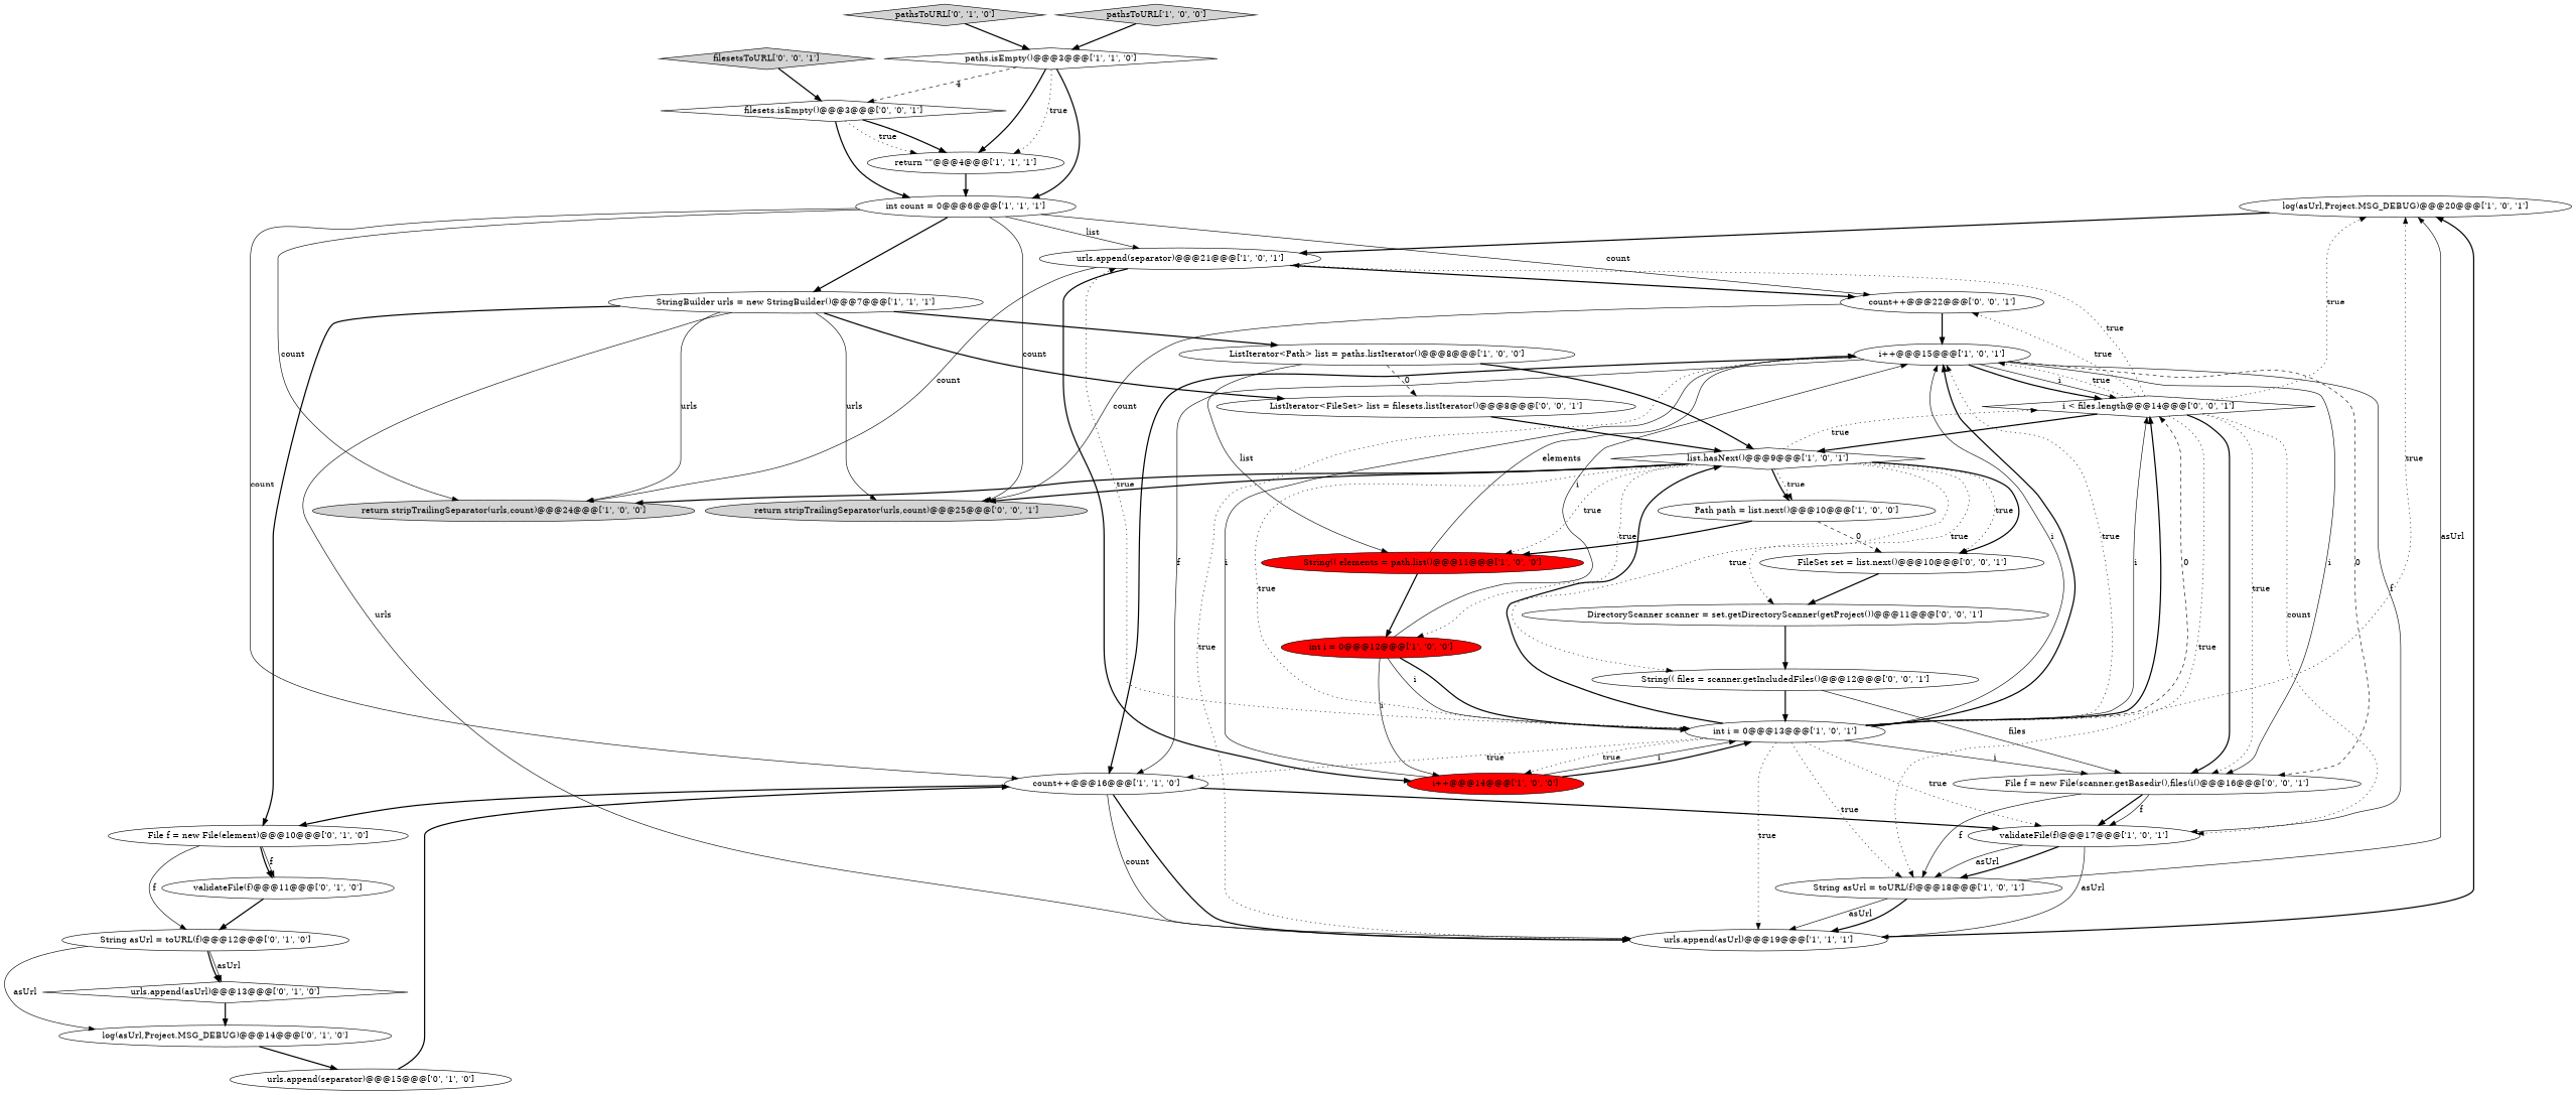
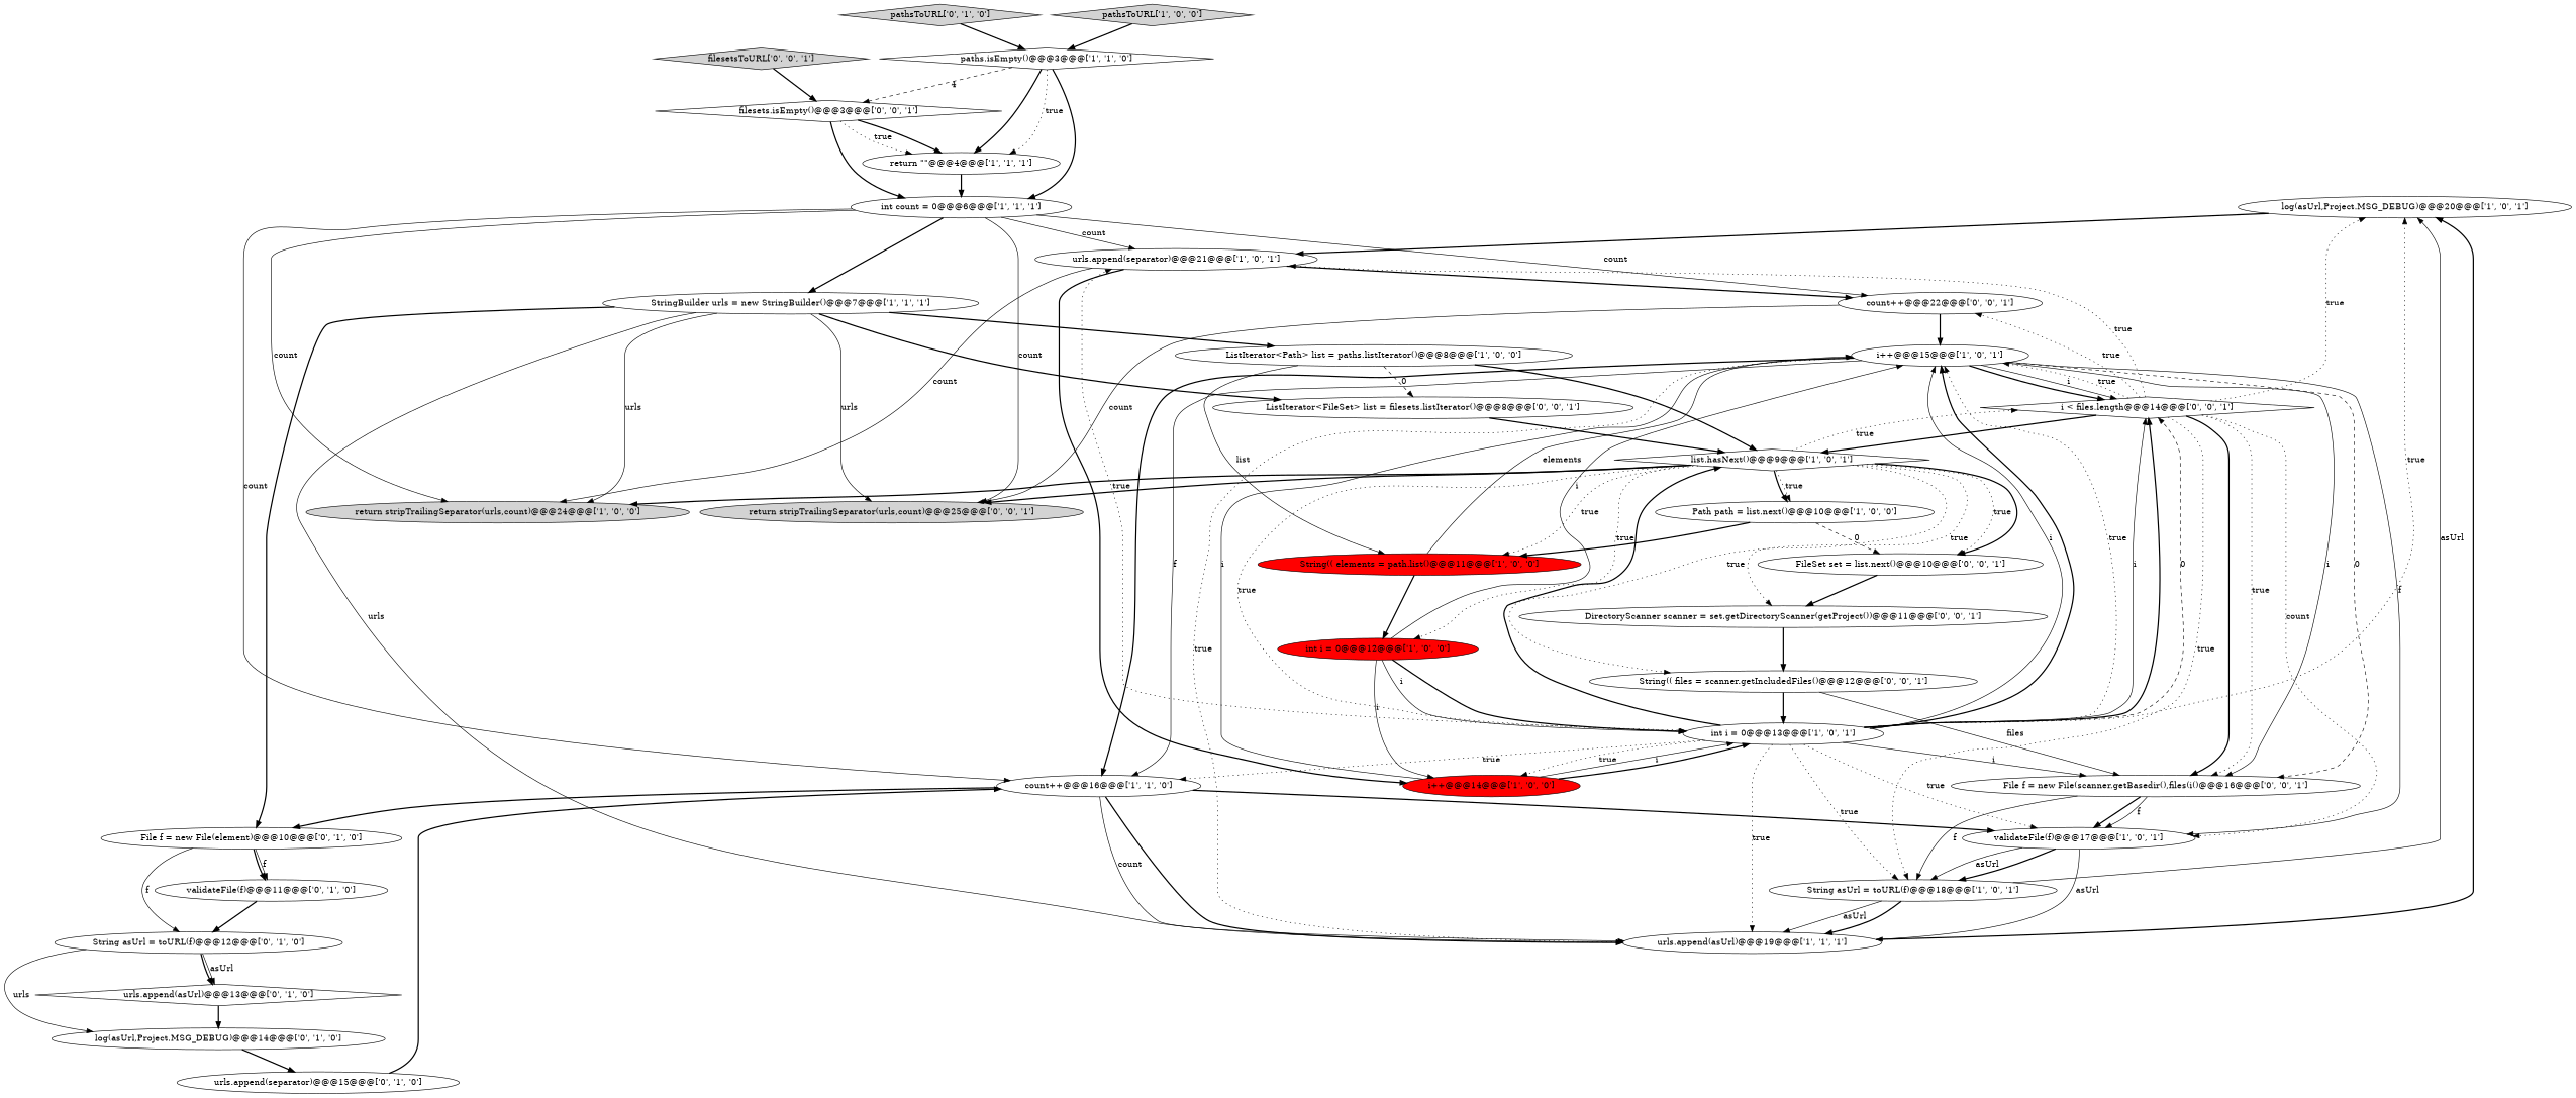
  digraph {
    node [fillcolor=white shape=ellipse style=filled]
    edge [style=bold]
    n1 [label="log(asUrl,Project.MSG_DEBUG)@@@20@@@['1', '0', '1']"]
    n2 [label="urls.append(separator)@@@21@@@['1', '0', '1']"]
    n3 [fillcolor=lightgray label="return stripTrailingSeparator(urls,count)@@@24@@@['1', '0', '0']"]
    n4 [label="count++@@@22@@@['0', '0', '1']"]
    n5 [fillcolor=red label="i++@@@14@@@['1', '0', '0']"]
    n6 [label="File f = new File(scanner.getBasedir(),files(i()@@@16@@@['0', '0', '1']"]
    n7 [label="String asUrl = toURL(f)@@@18@@@['1', '0', '1']"]
    n8 [label="validateFile(f)@@@17@@@['1', '0', '1']"]
    n9 [label="urls.append(asUrl)@@@19@@@['1', '1', '1']"]
    n10 [label="FileSet set = list.next()@@@10@@@['0', '0', '1']"]
    n11 [label="DirectoryScanner scanner = set.getDirectoryScanner(getProject())@@@11@@@['0', '0', '1']"]
    n12 [label="String(( files = scanner.getIncludedFiles()@@@12@@@['0', '0', '1']"]
    n13 [label="StringBuilder urls = new StringBuilder()@@@7@@@['1', '1', '1']"]
    n14 [label="ListIterator<FileSet> list = filesets.listIterator()@@@8@@@['0', '0', '1']"]
    n15 [label="ListIterator<Path> list = paths.listIterator()@@@8@@@['1', '0', '0']"]
    n16 [fillcolor=lightgray label="return stripTrailingSeparator(urls,count)@@@25@@@['0', '0', '1']"]
    n17 [label="File f = new File(element)@@@10@@@['0', '1', '0']"]
    n18 [label="list.hasNext()@@@9@@@['1', '0', '1']" shape=diamond]
    n19 [fillcolor=red label="String(( elements = path.list()@@@11@@@['1', '0', '0']"]
    n20 [label="String asUrl = toURL(f)@@@12@@@['0', '1', '0']"]
    n21 [label="validateFile(f)@@@11@@@['0', '1', '0']"]
    n22 [label="int count = 0@@@6@@@['1', '1', '1']"]
    n23 [label="count++@@@16@@@['1', '1', '0']"]
    n24 [label="i++@@@15@@@['1', '0', '1']"]
    n25 [label="int i = 0@@@13@@@['1', '0', '1']"]
    n26 [label="Path path = list.next()@@@10@@@['1', '0', '0']"]
    n27 [fillcolor=red label="int i = 0@@@12@@@['1', '0', '0']"]
    n28 [label="i < files.length@@@14@@@['0', '0', '1']" shape=diamond]
    n29 [label="log(asUrl,Project.MSG_DEBUG)@@@14@@@['0', '1', '0']"]
    n30 [label="urls.append(asUrl)@@@13@@@['0', '1', '0']" shape=diamond]
    n31 [label="urls.append(separator)@@@15@@@['0', '1', '0']"]
    n32 [label="filesets.isEmpty()@@@3@@@['0', '0', '1']" shape=diamond]
    n33 [label="return \"\"@@@4@@@['1', '1', '1']"]
    n34 [fillcolor=lightgray label="pathsToURL['0', '1', '0']" shape=diamond]
    n35 [label="paths.isEmpty()@@@3@@@['1', '1', '0']" shape=diamond]
    n36 [fillcolor=lightgray label="pathsToURL['1', '0', '0']" shape=diamond]
    n37 [fillcolor=lightgray label="filesetsToURL['0', '0', '1']" shape=diamond]
    n1 -> n2
    n2 -> n3 [label=count style=solid]
    n2 -> n4
    n2 -> n5
    n4 -> n16 [label=count style=solid]
    n4 -> n24
    n5 -> n24 [label=i style=solid]
    n5 -> n25 [label=i style=solid]
    n5 -> n25
    n6 -> n7 [label=f style=solid]
    n6 -> n8
    n6 -> n8 [label=f style=solid]
    n7 -> n1 [label=asUrl style=solid]
    n7 -> n9 [label=asUrl style=solid]
    n7 -> n9
    n8 -> n7
    n8 -> n7 [label=asUrl style=solid]
    n8 -> n9 [label=asUrl style=solid]
    n9 -> n1
    n10 -> n11
    n11 -> n12
    n12 -> n6 [label=files style=solid]
    n12 -> n25
    n13 -> n3 [label=urls style=solid]
    n13 -> n9 [label=urls style=solid]
    n13 -> n14
    n13 -> n15
    n13 -> n16 [label=urls style=solid]
    n13 -> n17
    n14 -> n18
    n15 -> n14 [label=0 style=dashed]
    n15 -> n18
    n15 -> n19 [label=list style=solid]
    n17 -> n20 [label=f style=solid]
    n17 -> n21
    n17 -> n21 [label=f style=solid]
    n18 -> n3
    n18 -> n10 [label=true style=dotted]
    n18 -> n10
    n18 -> n11 [label=true style=dotted]
    n18 -> n12 [label=true style=dotted]
    n18 -> n16
    n18 -> n19 [label=true style=dotted]
    n18 -> n25 [label=true style=dotted]
    n18 -> n26
    n18 -> n26 [label=true style=dotted]
    n18 -> n27 [label=true style=dotted]
    n18 -> n28 [label=true style=dotted]
    n19 -> n24 [label=elements style=solid]
    n19 -> n27
-   n20 -> n29 [label=asUrl style=solid]
+   n20 -> n29 [label=urls style=solid]
    n20 -> n30
    n20 -> n30 [label=asUrl style=solid]
    n21 -> n20
-   n22 -> n2 [label=list style=solid]
+   n22 -> n2 [label=count style=solid]
    n22 -> n3 [label=count style=solid]
    n22 -> n4 [label=count style=solid]
    n22 -> n13
    n22 -> n16 [label=count style=solid]
    n22 -> n23 [label=count style=solid]
    n23 -> n8
    n23 -> n9 [label=count style=solid]
    n23 -> n9
    n23 -> n17
    n24 -> n6 [label=0 style=dashed]
    n24 -> n6 [label=i style=solid]
    n24 -> n8 [label=f style=solid]
    n24 -> n9 [label=true style=dotted]
    n24 -> n23
    n24 -> n23 [label=f style=solid]
    n24 -> n28
    n24 -> n28 [label=i style=solid]
    n25 -> n1 [label=true style=dotted]
    n25 -> n2 [label=true style=dotted]
    n25 -> n5 [label=true style=dotted]
    n25 -> n6 [label=i style=solid]
    n25 -> n7 [label=true style=dotted]
    n25 -> n8 [label=true style=dotted]
    n25 -> n9 [label=true style=dotted]
    n25 -> n18
    n25 -> n23 [label=true style=dotted]
    n25 -> n24 [label=true style=dotted]
    n25 -> n24 [label=i style=solid]
    n25 -> n24
    n25 -> n28 [label=i style=solid]
    n25 -> n28
    n25 -> n28 [label=0 style=dashed]
    n26 -> n10 [label=0 style=dashed]
    n26 -> n19
    n27 -> n5 [label=i style=solid]
    n27 -> n24 [label=i style=solid]
    n27 -> n25 [label=i style=solid]
    n27 -> n25
    n28 -> n1 [label=true style=dotted]
    n28 -> n2 [label=true style=dotted]
    n28 -> n4 [label=true style=dotted]
    n28 -> n6
    n28 -> n6 [label=true style=dotted]
    n28 -> n7 [label=true style=dotted]
    n28 -> n8 [label=count style=dotted]
    n28 -> n18
    n28 -> n24 [label=true style=dotted]
    n29 -> n31
    n30 -> n29
    n31 -> n23
    n32 -> n22
    n32 -> n33
    n32 -> n33 [label=true style=dotted]
    n33 -> n22
    n34 -> n35
    n35 -> n22
    n35 -> n32 [label=4 style=dashed]
    n35 -> n33 [label=true style=dotted]
    n35 -> n33
    n36 -> n35
    n37 -> n32
  }
